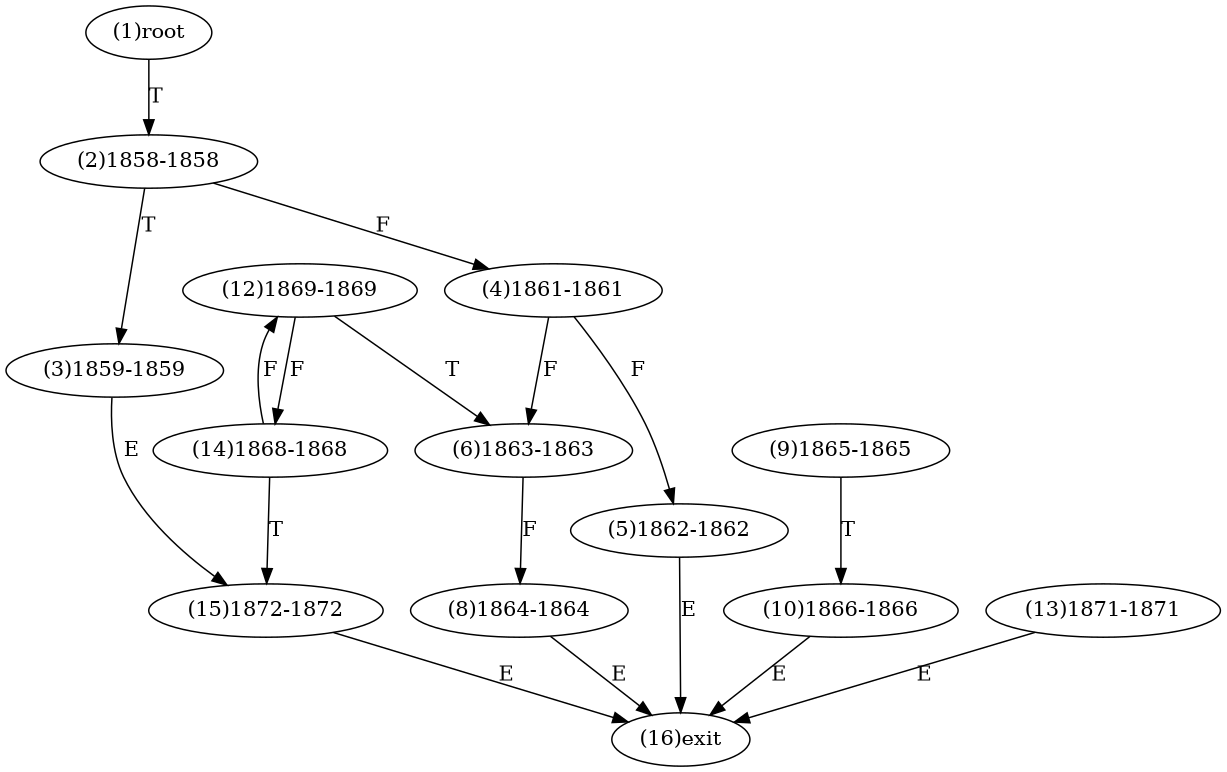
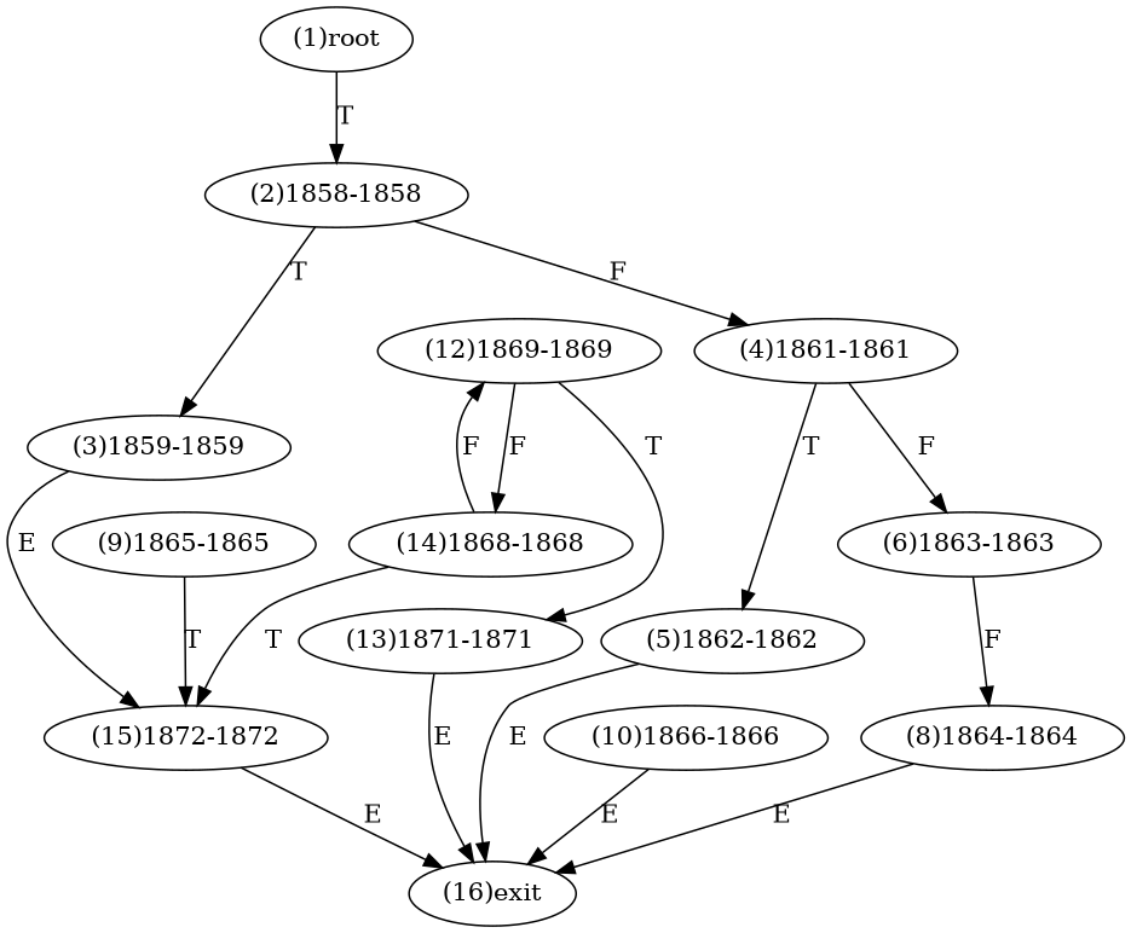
  digraph {
    n1 [label="(1)root"]
    n2 [label="(2)1858-1858"]
    n3 [label="(3)1859-1859"]
    n4 [label="(4)1861-1861"]
    n5 [label="(15)1872-1872"]
    n6 [label="(5)1862-1862"]
    n7 [label="(6)1863-1863"]
    n8 [label="(16)exit"]
    n9 [label="(8)1864-1864"]
    n10 [label="(9)1865-1865"]
    n11 [label="(10)1866-1866"]
    n12 [label="(14)1868-1868"]
    n13 [label="(12)1869-1869"]
    n14 [label="(13)1871-1871"]
    n1 -> n2 [label=T]
    n2 -> n3 [label=T]
    n2 -> n4 [label=F]
    n3 -> n5 [label=E]
-   n4 -> n6 [label=F]
+   n4 -> n6 [label=T]
    n4 -> n7 [label=F]
    n5 -> n8 [label=E]
    n6 -> n8 [label=E]
    n7 -> n9 [label=F]
    n9 -> n8 [label=E]
-   n10 -> n11 [label=T]
+   n10 -> n5 [label=T]
    n11 -> n8 [label=E]
    n12 -> n5 [label=T]
    n12 -> n13 [label=F]
    n13 -> n12 [label=F]
-   n13 -> n7 [label=T]
+   n13 -> n14 [label=T]
    n14 -> n8 [label=E]
  }
